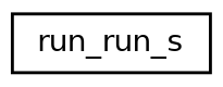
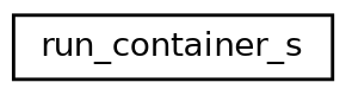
  digraph {
    rankdir=LR
-   n1 [color=black fillcolor=white fontname=Helvetica fontsize=10 height=0.2 label=run_run_s shape=record style=filled width=0.4]
+   n1 [color=black fillcolor=white fontname=Helvetica fontsize=10 height=0.2 label=run_container_s shape=record style=filled width=0.4]
  }
